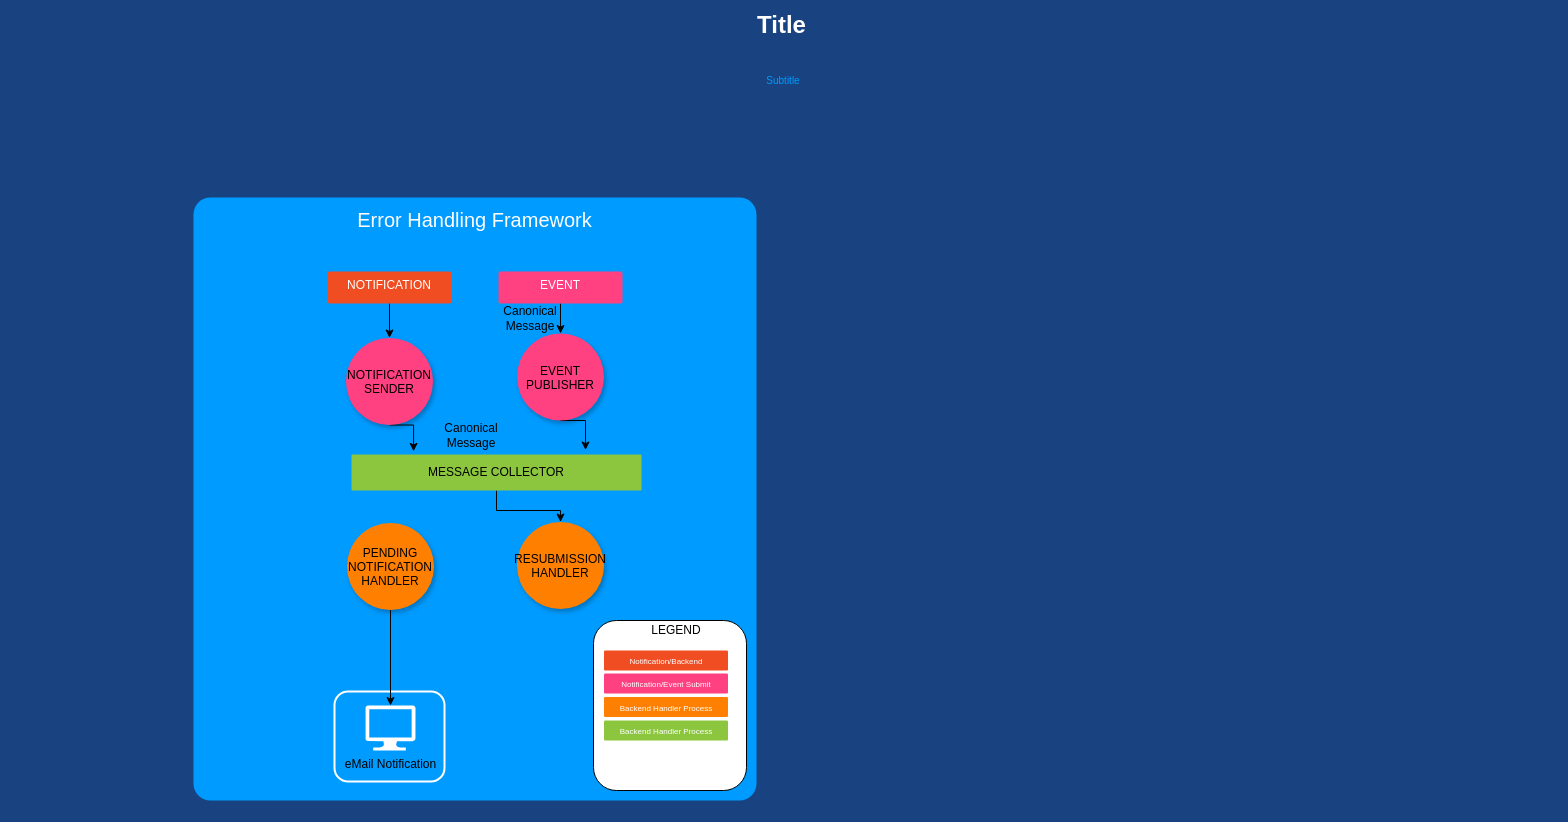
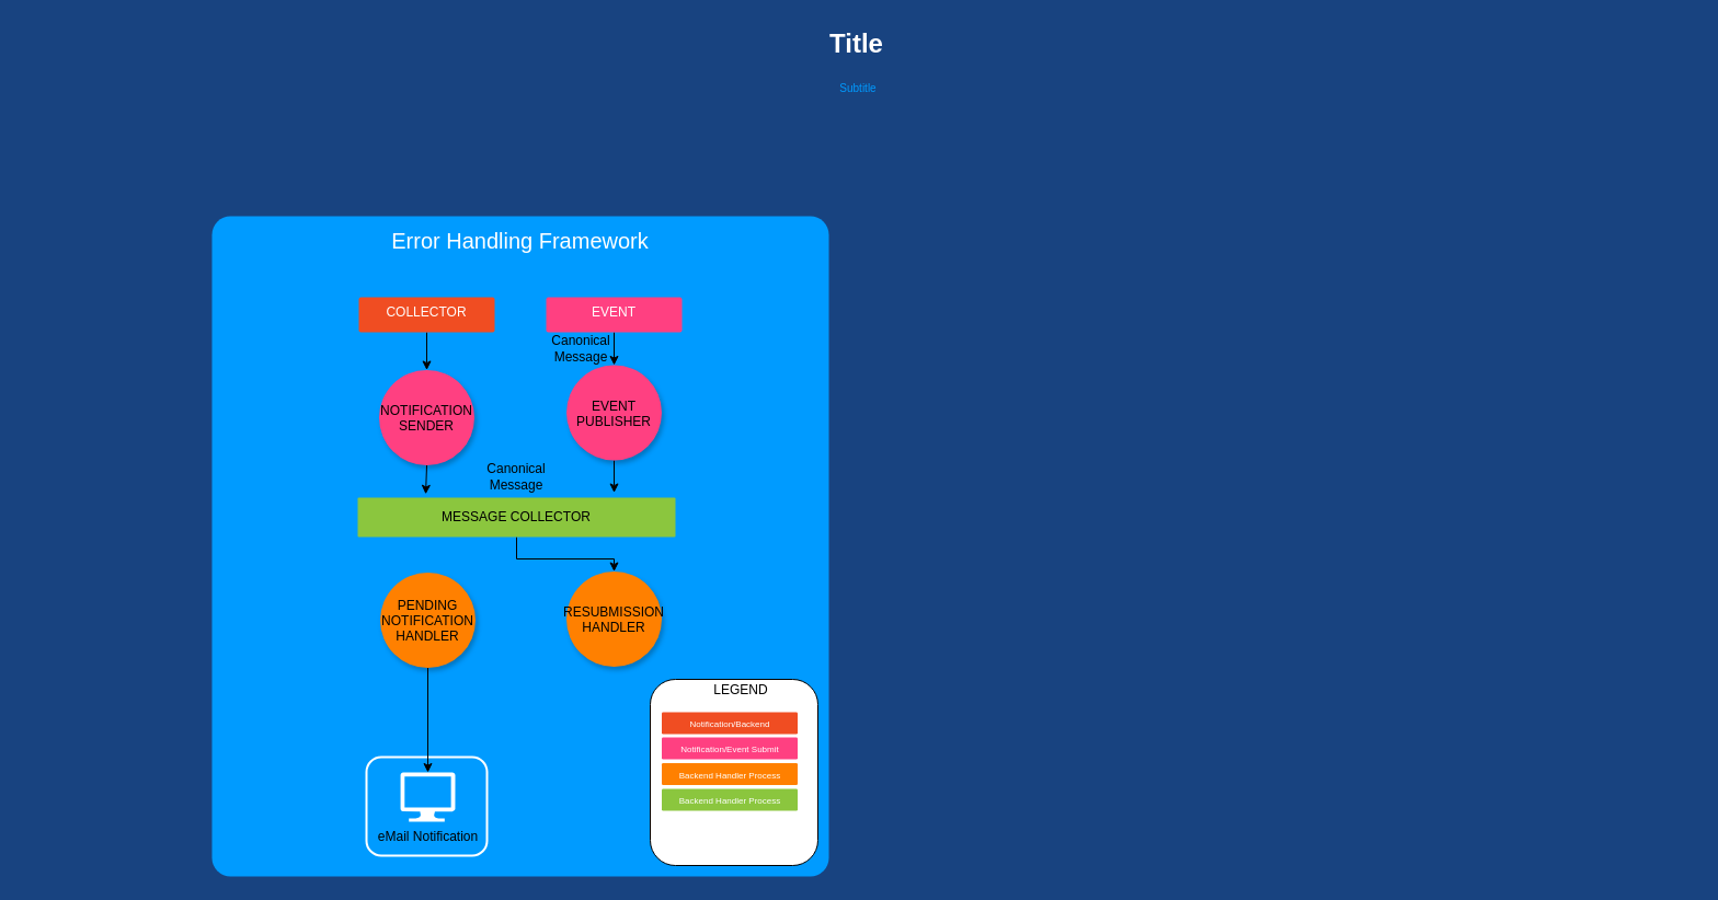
  <mxCell id="0" style=";html=1;" />
  <mxCell id="1" style=";html=1;" parent="0" />
  <mxCell id="2" value="Error Handling Framework" style="whiteSpace=wrap;html=1;rounded=1;shadow=0;strokeColor=none;strokeWidth=2;fillColor=#009BFF;fontSize=20;fontColor=#FFFFFF;align=center;arcSize=3;verticalAlign=top;spacingTop=4;" parent="1" vertex="1"><mxGeometry x="193" y="197" width="563" height="603" as="geometry" /></mxCell>
- <mxCell id="3" value="Title" style="text;strokeColor=none;fillColor=none;html=1;fontSize=24;fontStyle=1;verticalAlign=middle;align=center;rounded=0;shadow=0;fontColor=#FFFFFF;" parent="1" vertex="1"><mxGeometry x="26" y="5" width="1510" height="40" as="geometry" /></mxCell>
+ <mxCell id="3" value="Title" style="text;strokeColor=none;fillColor=none;html=1;fontSize=24;fontStyle=1;verticalAlign=middle;align=center;rounded=0;shadow=0;fontColor=#FFFFFF;" parent="1" vertex="1"><mxGeometry x="26" y="20" width="1510" height="40" as="geometry" /></mxCell>
  <mxCell id="4" value="Subtitle" style="text;html=1;strokeColor=none;fillColor=none;align=center;verticalAlign=middle;whiteSpace=wrap;rounded=0;shadow=0;fontSize=10;fontColor=#009BFF;" parent="1" vertex="1"><mxGeometry x="20" y="70" width="1526" height="20" as="geometry" /></mxCell>
  <mxCell id="5" style="edgeStyle=orthogonalEdgeStyle;rounded=0;orthogonalLoop=1;jettySize=auto;html=1;exitX=0.5;exitY=1;exitDx=0;exitDy=0;entryX=0.5;entryY=0;entryDx=0;entryDy=0;" parent="1" source="6" target="10" edge="1"><mxGeometry relative="1" as="geometry" /></mxCell>
- <mxCell id="6" value="NOTIFICATION" style="rounded=1;whiteSpace=wrap;html=1;shadow=0;strokeWidth=2;fillColor=#F04D22;fontSize=12;fontColor=#FFFFFF;align=center;strokeColor=none;arcSize=6;verticalAlign=top;" parent="1" vertex="1"><mxGeometry x="327" y="271" width="124" height="32" as="geometry" /></mxCell>
+ <mxCell id="6" value="COLLECTOR" style="rounded=1;whiteSpace=wrap;html=1;shadow=0;strokeWidth=2;fillColor=#F04D22;fontSize=12;fontColor=#FFFFFF;align=center;strokeColor=none;arcSize=6;verticalAlign=top;" parent="1" vertex="1"><mxGeometry x="327" y="271" width="124" height="32" as="geometry" /></mxCell>
  <mxCell id="7" style="edgeStyle=orthogonalEdgeStyle;rounded=0;orthogonalLoop=1;jettySize=auto;html=1;exitX=0.5;exitY=1;exitDx=0;exitDy=0;entryX=0.5;entryY=0;entryDx=0;entryDy=0;" parent="1" source="8" target="12" edge="1"><mxGeometry relative="1" as="geometry" /></mxCell>
  <mxCell id="8" value="EVENT" style="rounded=1;whiteSpace=wrap;html=1;shadow=0;strokeWidth=2;fillColor=#ff4081;fontSize=12;fontColor=#FFFFFF;align=center;strokeColor=none;arcSize=6;verticalAlign=top;" parent="1" vertex="1"><mxGeometry x="498" y="271" width="124" height="32" as="geometry" /></mxCell>
  <mxCell id="9" style="edgeStyle=orthogonalEdgeStyle;rounded=0;orthogonalLoop=1;jettySize=auto;html=1;exitX=0.5;exitY=1;exitDx=0;exitDy=0;entryX=0.214;entryY=-0.088;entryDx=0;entryDy=0;entryPerimeter=0;" parent="1" source="10" target="14" edge="1"><mxGeometry relative="1" as="geometry" /></mxCell>
  <mxCell id="10" value="NOTIFICATION&#10;SENDER" style="shape=ellipse;fillColor=#FF4081;strokeColor=none;shadow=1;aspect=fixed;" parent="1" vertex="1"><mxGeometry x="345.5" y="337.5" width="87" height="87" as="geometry" /></mxCell>
  <mxCell id="11" style="edgeStyle=orthogonalEdgeStyle;rounded=0;orthogonalLoop=1;jettySize=auto;html=1;exitX=0.5;exitY=1;exitDx=0;exitDy=0;entryX=0.807;entryY=-0.125;entryDx=0;entryDy=0;entryPerimeter=0;" parent="1" source="12" target="14" edge="1"><mxGeometry relative="1" as="geometry" /></mxCell>
  <mxCell id="12" value="EVENT&#10;PUBLISHER" style="shape=ellipse;fillColor=#FF4081;strokeColor=none;shadow=1;aspect=fixed;" parent="1" vertex="1"><mxGeometry x="516.5" y="333" width="87" height="87" as="geometry" /></mxCell>
  <mxCell id="13" style="edgeStyle=orthogonalEdgeStyle;rounded=0;orthogonalLoop=1;jettySize=auto;html=1;exitX=0.5;exitY=1;exitDx=0;exitDy=0;" parent="1" source="14" target="20" edge="1"><mxGeometry relative="1" as="geometry" /></mxCell>
- <mxCell id="14" value="MESSAGE COLLECTOR" style="rounded=1;whiteSpace=wrap;html=1;shadow=0;strokeWidth=2;fillColor=#8BC63E;fontSize=12;fontColor=#000000;align=center;strokeColor=none;arcSize=3;" parent="1" vertex="1"><mxGeometry x="351" y="454" width="290" height="36" as="geometry" /></mxCell>
+ <mxCell id="14" value="MESSAGE COLLECTOR" style="rounded=1;whiteSpace=wrap;html=1;shadow=0;strokeWidth=2;fillColor=#8BC63E;fontSize=12;fontColor=#000000;align=center;strokeColor=none;arcSize=3;" parent="1" vertex="1"><mxGeometry x="326" y="454" width="290" height="36" as="geometry" /></mxCell>
  <mxCell id="15" value="" style="group" parent="1" vertex="1" connectable="0"><mxGeometry x="334" y="691" width="110" height="90" as="geometry" /></mxCell>
  <mxCell id="16" value="" style="rounded=1;whiteSpace=wrap;html=1;shadow=0;strokeWidth=2;fillColor=none;fontSize=12;fontColor=#000000;align=center;strokeColor=#FFFFFF;" parent="15" vertex="1"><mxGeometry width="110" height="90" as="geometry" /></mxCell>
  <mxCell id="17" value="eMail Notification" style="verticalLabelPosition=bottom;html=1;verticalAlign=top;strokeColor=none;fillColor=#FFFFFF;shape=mxgraph.azure.computer;rounded=0;shadow=0;fontSize=12;fontColor=#000000;align=center;" parent="15" vertex="1"><mxGeometry x="31" y="14" width="50" height="45" as="geometry" /></mxCell>
  <mxCell id="18" value="" style="edgeStyle=orthogonalEdgeStyle;rounded=0;orthogonalLoop=1;jettySize=auto;html=1;" parent="1" source="19" target="17" edge="1"><mxGeometry relative="1" as="geometry" /></mxCell>
  <mxCell id="19" value="PENDING &#10;NOTIFICATION&#10;HANDLER" style="shape=ellipse;fillColor=#FF8000;strokeColor=none;shadow=1;aspect=fixed;" parent="1" vertex="1"><mxGeometry x="346.5" y="522.5" width="87" height="87" as="geometry" /></mxCell>
  <mxCell id="20" value="RESUBMISSION&#10;HANDLER" style="shape=ellipse;fillColor=#FF8000;strokeColor=none;shadow=1;aspect=fixed;" parent="1" vertex="1"><mxGeometry x="516.5" y="521.5" width="87" height="87" as="geometry" /></mxCell>
  <mxCell id="21" value="Canonical Message" style="text;html=1;strokeColor=none;fillColor=none;align=center;verticalAlign=middle;whiteSpace=wrap;rounded=0;" parent="1" vertex="1"><mxGeometry x="510" y="308" width="40" height="20" as="geometry" /></mxCell>
  <mxCell id="22" value="Canonical Message" style="text;html=1;strokeColor=none;fillColor=none;align=center;verticalAlign=middle;whiteSpace=wrap;rounded=0;" parent="1" vertex="1"><mxGeometry x="451" y="424.5" width="40" height="20" as="geometry" /></mxCell>
  <mxCell id="23" value="" style="rounded=1;whiteSpace=wrap;html=1;" vertex="1" parent="1"><mxGeometry x="593" y="620" width="153" height="170" as="geometry" /></mxCell>
  <mxCell id="24" value="LEGEND" style="text;html=1;strokeColor=none;fillColor=none;align=center;verticalAlign=middle;whiteSpace=wrap;rounded=0;" vertex="1" parent="1"><mxGeometry x="656" y="620" width="40" height="20" as="geometry" /></mxCell>
  <mxCell id="25" value="Notification/Backend" style="rounded=1;whiteSpace=wrap;html=1;shadow=0;strokeWidth=2;fillColor=#F04D22;fontSize=8;fontColor=#FFFFFF;align=center;strokeColor=none;arcSize=6;verticalAlign=top;" vertex="1" parent="1"><mxGeometry x="603.5" y="650" width="124" height="20" as="geometry" /></mxCell>
  <mxCell id="26" value="Backend Handler Process" style="rounded=1;whiteSpace=wrap;html=1;shadow=0;strokeWidth=2;fillColor=#8BC63E;fontSize=8;fontColor=#FFFFFF;align=center;strokeColor=none;arcSize=6;verticalAlign=top;" vertex="1" parent="1"><mxGeometry x="603.5" y="720" width="124" height="20" as="geometry" /></mxCell>
  <mxCell id="27" value="Notification/Event Submit" style="rounded=1;whiteSpace=wrap;html=1;shadow=0;strokeWidth=2;fillColor=#FF4081;fontSize=8;fontColor=#FFFFFF;align=center;strokeColor=none;arcSize=6;verticalAlign=top;" vertex="1" parent="1"><mxGeometry x="603.5" y="673" width="124" height="20" as="geometry" /></mxCell>
  <mxCell id="28" value="Backend Handler Process" style="rounded=1;whiteSpace=wrap;html=1;shadow=0;strokeWidth=2;fillColor=#FF8000;fontSize=8;fontColor=#FFFFFF;align=center;strokeColor=none;arcSize=6;verticalAlign=top;" vertex="1" parent="1"><mxGeometry x="603.5" y="696.5" width="124" height="20" as="geometry" /></mxCell>
